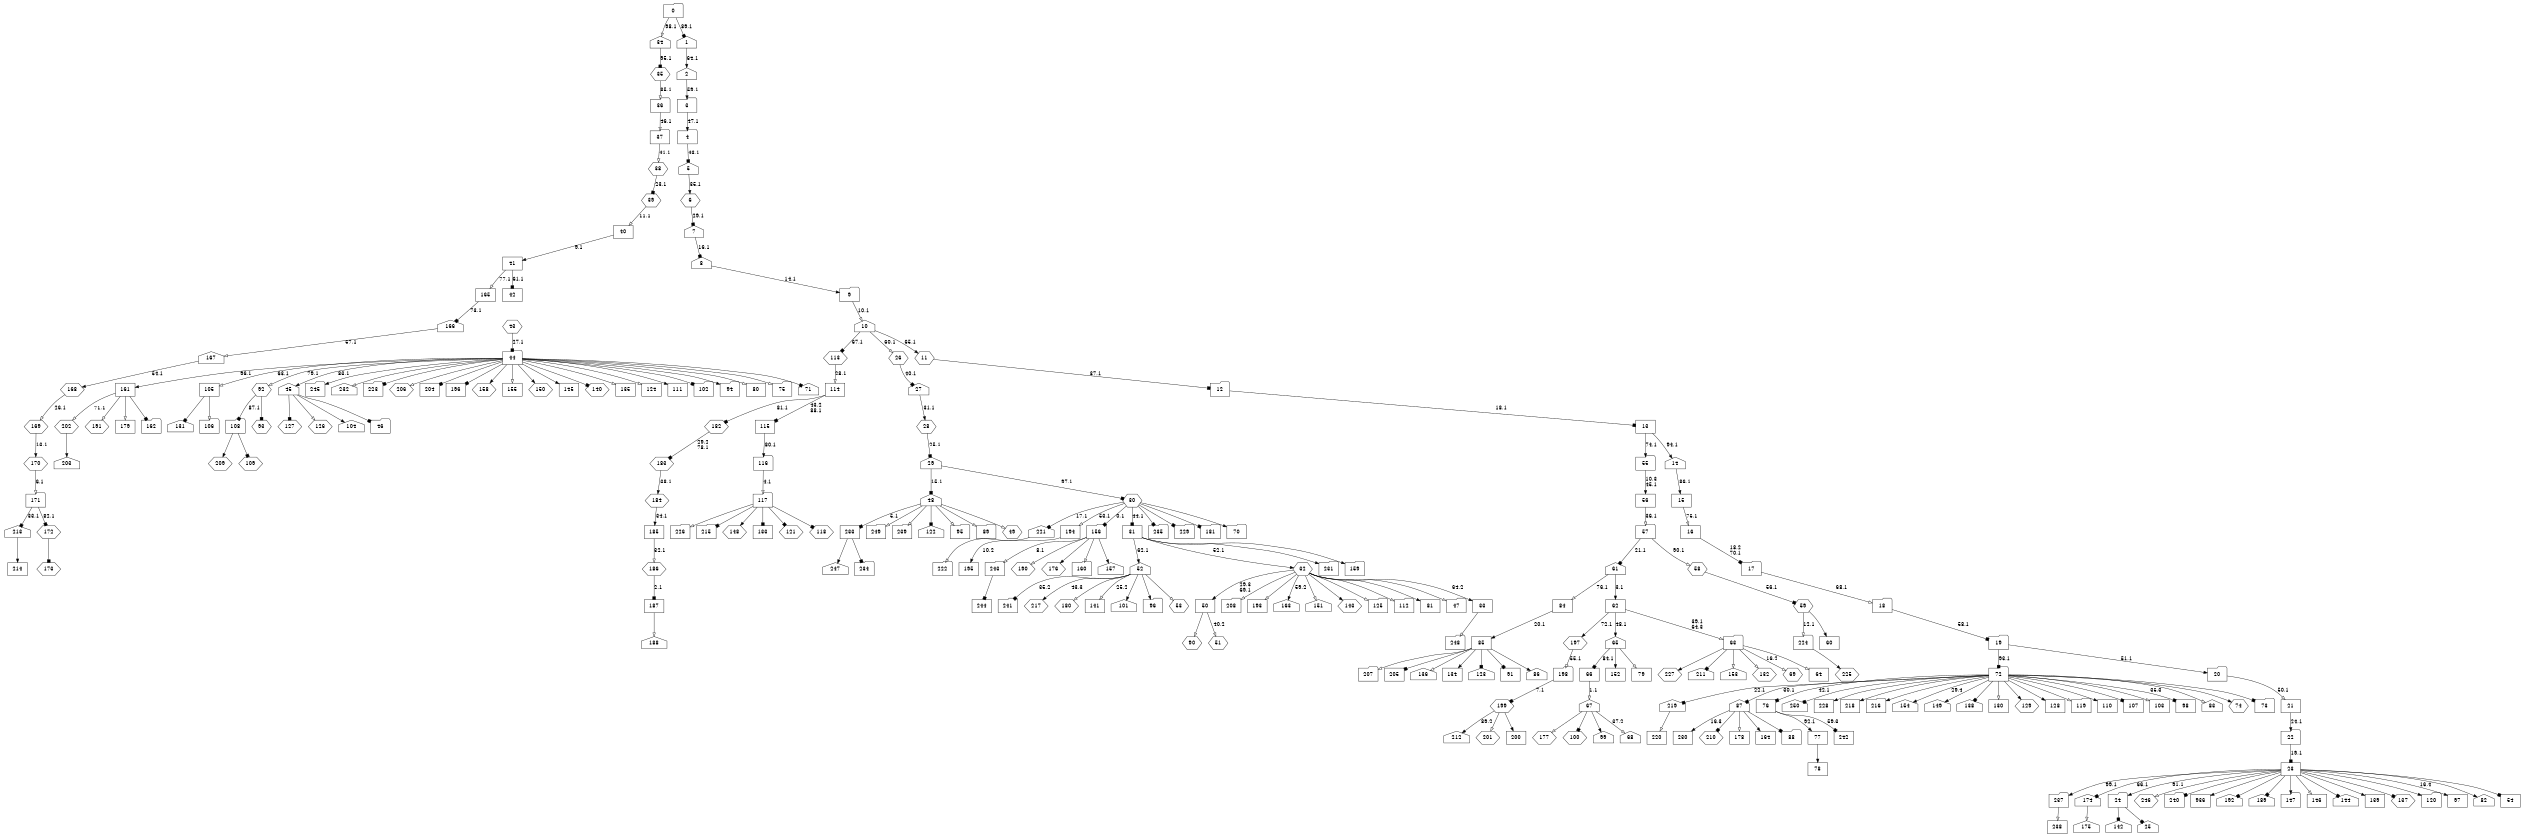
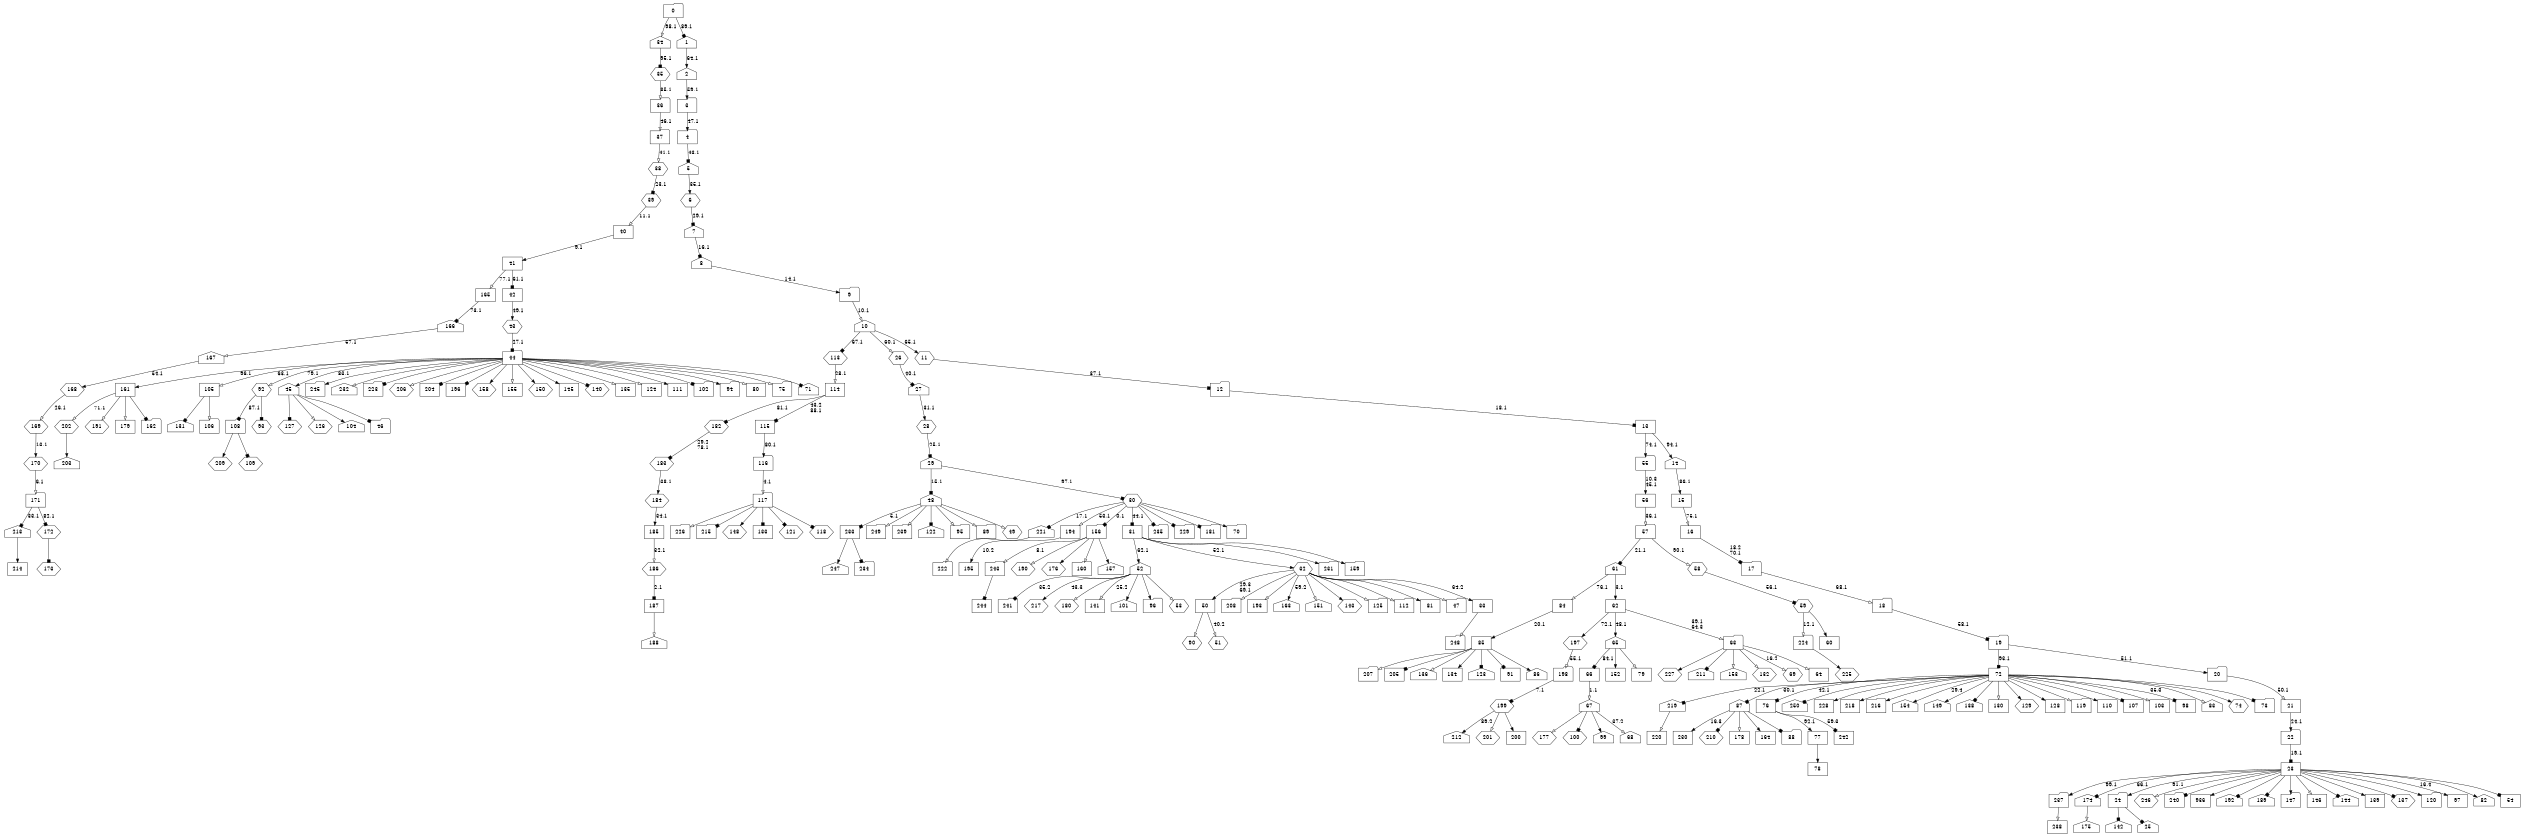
  digraph {
    node [shape=box]
    edge [arrowhead=box]
    243 [shape=folder]
    244
    237 [shape=folder]
    238
    247 [shape=house]
    233
    234 [shape=folder]
    224 [shape=folder]
    225 [shape=hexagon]
    221 [shape=house]
    222 [shape=folder]
    219 [shape=house]
    220
    213 [shape=house]
    214
    202 [shape=hexagon]
    203 [shape=house]
    199 [shape=hexagon]
    212 [shape=house]
    201 [shape=hexagon]
    200
    198 [shape=folder]
    197 [shape=hexagon]
    194
    195
    188 [shape=house]
    187
    186 [shape=hexagon]
    185
    184 [shape=hexagon]
    183 [shape=hexagon]
    182 [shape=hexagon]
    174 [shape=house]
    175 [shape=house]
    172 [shape=hexagon]
    173 [shape=hexagon]
    171 [shape=folder]
    170 [shape=hexagon]
    169 [shape=hexagon]
    168 [shape=hexagon]
    167 [shape=house]
    166 [shape=house]
    165
    161
    191 [shape=hexagon]
    179
    162 [shape=folder]
    156 [shape=folder]
    190 [shape=hexagon]
    176 [shape=hexagon]
    160 [shape=folder]
    157 [shape=house]
    117 [shape=folder]
    226 [shape=folder]
    215 [shape=folder]
    148 [shape=hexagon]
    133
    121 [shape=hexagon]
    118 [shape=hexagon]
    116 [shape=folder]
    115
    114
    113 [shape=hexagon]
    108 [shape=folder]
    209 [shape=hexagon]
    109 [shape=hexagon]
    131 [shape=house]
    105
    106 [shape=folder]
    92 [shape=hexagon]
    93 [shape=hexagon]
    87 [shape=house]
    230
    210 [shape=hexagon]
    178
    164
    88 [shape=folder]
    207 [shape=folder]
    85
    205
    136 [shape=house]
    134
    123 [shape=house]
    91
    86 [shape=house]
    84
    77
    78
    76
    242
    72 [shape=folder]
    250 [shape=house]
    228
    218
    216 [shape=folder]
    154 [shape=house]
    149 [shape=house]
    138 [shape=house]
    130
    129 [shape=hexagon]
    128
    119 [shape=folder]
    110
    107
    103
    98
    83 [shape=house]
    74 [shape=hexagon]
    73 [shape=folder]
    67 [shape=house]
    177 [shape=hexagon]
    100 [shape=hexagon]
    99 [shape=house]
    68 [shape=house]
    66
    65 [shape=house]
    152
    79
    248 [shape=folder]
    63 [shape=folder]
    227 [shape=hexagon]
    211 [shape=house]
    153 [shape=house]
    132 [shape=hexagon]
    69 [shape=hexagon]
    64
    62
    61 [shape=house]
    59 [shape=hexagon]
    60
    58 [shape=hexagon]
    57 [shape=folder]
    56
    55 [shape=folder]
    52 [shape=house]
    241 [shape=folder]
    217 [shape=hexagon]
    180 [shape=hexagon]
    141
    101 [shape=house]
    96 [shape=folder]
    53 [shape=hexagon]
    90 [shape=hexagon]
    50
    51 [shape=hexagon]
    48 [shape=house]
    249 [shape=folder]
    239 [shape=folder]
    122 [shape=house]
    95 [shape=folder]
    89 [shape=folder]
    49 [shape=hexagon]
    45 [shape=house]
    127 [shape=hexagon]
    126 [shape=hexagon]
    104 [shape=house]
    46 [shape=folder]
    44 [shape=folder]
    245 [shape=folder]
    232 [shape=house]
    223 [shape=folder]
    206 [shape=hexagon]
    204
    196
    158 [shape=hexagon]
    155
    150 [shape=hexagon]
    145
    140 [shape=hexagon]
    135
    124
    111
    102 [shape=folder]
    94 [shape=folder]
    80
    75 [shape=folder]
    71 [shape=house]
    43 [shape=hexagon]
    42
    41
    40
    39 [shape=hexagon]
    38 [shape=hexagon]
    37 [shape=folder]
    36 [shape=folder]
    35 [shape=hexagon]
    34 [shape=house]
    32 [shape=hexagon]
    208 [shape=folder]
    193
    163 [shape=house]
    151 [shape=house]
    143 [shape=hexagon]
    125 [shape=folder]
    112 [shape=folder]
    81
    47 [shape=folder]
    33
    31
    231 [shape=folder]
    159 [shape=folder]
    30 [shape=hexagon]
    235 [shape=folder]
    229 [shape=folder]
    181 [shape=folder]
    70 [shape=folder]
    29 [shape=house]
    28 [shape=hexagon]
    27 [shape=house]
    26 [shape=hexagon]
    24 [shape=folder]
    142 [shape=house]
    25 [shape=house]
    23
    246 [shape=hexagon]
    240 [shape=folder]
    n217 [label=936]
    192 [shape=house]
    189 [shape=house]
    147 [shape=folder]
    146
    144 [shape=house]
    139
    137 [shape=hexagon]
    120 [shape=folder]
    97
    82 [shape=house]
    54
    22 [shape=folder]
    21
    20 [shape=folder]
    19 [shape=folder]
    18 [shape=folder]
    17 [shape=folder]
    16
    15
    14 [shape=house]
    13
    12 [shape=folder]
    11 [shape=hexagon]
    10 [shape=house]
    9 [shape=folder]
    8 [shape=house]
    7 [shape=house]
    6 [shape=hexagon]
    5 [shape=house]
    4 [shape=folder]
    3 [shape=folder]
    2 [shape=house]
    1 [shape=house]
    0 [shape=folder]
    243 -> 244
    237 -> 238 [arrowhead=onormal]
    233 -> 247 [arrowhead=normal]
    233 -> 234
    224 -> 225 [arrowhead=normal]
    221 -> 222 [arrowhead=onormal]
    219 -> 220 [arrowhead=onormal]
    213 -> 214 [arrowhead=normal]
    202 -> 203 [arrowhead=normal]
    199 -> 212 [arrowhead=normal label="89,2"]
    199 -> 201 [arrowhead=onormal]
    199 -> 200 [arrowhead=normal]
    198 -> 199 [label="7,1"]
    197 -> 198 [arrowhead=onormal label="55,1"]
    194 -> 195 [arrowhead=normal label="10,2"]
    187 -> 188 [arrowhead=onormal]
    186 -> 187 [label="2,1"]
    185 -> 186 [arrowhead=onormal label="32,1"]
    184 -> 185 [arrowhead=normal label="34,1"]
    183 -> 184 [arrowhead=normal label="38,1"]
    182 -> 183 [label="29,2\n78,1"]
    174 -> 175 [arrowhead=onormal]
    172 -> 173
    171 -> 213 [label="33,1"]
    171 -> 172 [label="82,1"]
    170 -> 171 [arrowhead=onormal label="6,1"]
    169 -> 170 [arrowhead=normal label="13,1"]
    168 -> 169 [arrowhead=onormal label="26,1"]
    167 -> 168 [arrowhead=normal label="54,1"]
    166 -> 167 [arrowhead=onormal label="57,1"]
    165 -> 166 [label="73,1"]
    161 -> 202 [arrowhead=onormal label="71,1"]
    161 -> 191 [arrowhead=onormal]
    161 -> 179 [arrowhead=onormal]
    161 -> 162
    156 -> 243 [arrowhead=onormal label="8,1"]
    156 -> 190 [arrowhead=onormal]
    156 -> 176 [arrowhead=normal]
    156 -> 160 [arrowhead=onormal]
    156 -> 157 [arrowhead=normal]
    117 -> 226 [arrowhead=onormal]
    117 -> 215
    117 -> 148 [arrowhead=normal]
    117 -> 133
    117 -> 121
    117 -> 118
    116 -> 117 [arrowhead=onormal label="4,1"]
    115 -> 116 [arrowhead=normal label="80,1"]
    114 -> 182 [label="81,1"]
    114 -> 115 [label="43,2\n88,1"]
    113 -> 114 [arrowhead=onormal label="28,1"]
    108 -> 209 [arrowhead=normal]
    108 -> 109
    105 -> 131
    105 -> 106 [arrowhead=onormal]
    92 -> 108 [label="87,1"]
    92 -> 93
    87 -> 230 [arrowhead=normal label="16,3"]
    87 -> 210
    87 -> 178 [arrowhead=onormal]
    87 -> 164 [arrowhead=normal]
    87 -> 88
    85 -> 207 [arrowhead=onormal]
    85 -> 205
    85 -> 136 [arrowhead=onormal]
    85 -> 134 [arrowhead=normal]
    85 -> 123
    85 -> 91
    85 -> 86 [arrowhead=normal]
    84 -> 85 [arrowhead=normal label="20,1"]
    77 -> 78 [arrowhead=normal]
    76 -> 77 [arrowhead=normal label="92,1"]
    76 -> 242 [label="59,3"]
    72 -> 219 [label="22,1"]
    72 -> 87 [label="30,1"]
    72 -> 76 [label="42,1"]
    72 -> 250
    72 -> 228 [arrowhead=normal]
    72 -> 218 [arrowhead=normal]
    72 -> 216 [arrowhead=normal]
    72 -> 154 [arrowhead=normal label="29,4"]
    72 -> 149 [arrowhead=normal]
    72 -> 138
    72 -> 130 [arrowhead=onormal]
    72 -> 129 [arrowhead=normal]
    72 -> 128 [arrowhead=normal]
    72 -> 119 [arrowhead=onormal]
    72 -> 110 [arrowhead=normal]
    72 -> 107
    72 -> 103 [arrowhead=onormal]
    72 -> 98 [label="35,3"]
    72 -> 83 [arrowhead=onormal]
    72 -> 74 [arrowhead=normal]
    72 -> 73
    67 -> 177 [arrowhead=onormal]
    67 -> 100
    67 -> 99 [arrowhead=normal]
    67 -> 68 [arrowhead=onormal label="37,2"]
    66 -> 67 [arrowhead=onormal label="1,1"]
    65 -> 66 [label="84,1"]
    65 -> 152 [arrowhead=normal]
    65 -> 79 [arrowhead=onormal]
    63 -> 227 [arrowhead=normal]
    63 -> 211
    63 -> 153 [arrowhead=onormal]
    63 -> 132 [arrowhead=onormal]
    63 -> 69 [arrowhead=onormal label="16,2"]
    63 -> 64 [arrowhead=onormal]
    62 -> 197 [arrowhead=normal label="72,1"]
    62 -> 65 [arrowhead=normal label="48,1"]
    62 -> 63 [arrowhead=onormal label="39,1\n64,3"]
    61 -> 84 [arrowhead=onormal label="76,1"]
    61 -> 62 [arrowhead=normal label="3,1"]
    59 -> 224 [arrowhead=onormal label="12,1"]
    59 -> 60 [arrowhead=normal]
    58 -> 59 [label="56,1"]
    57 -> 61 [label="21,1"]
    57 -> 58 [arrowhead=onormal label="90,1"]
    56 -> 57 [arrowhead=onormal label="36,1"]
    55 -> 56 [arrowhead=normal label="10,3\n45,1"]
    52 -> 241 [label="35,2"]
    52 -> 217 [arrowhead=normal label="43,3"]
    52 -> 180 [arrowhead=onormal]
    52 -> 141 [arrowhead=onormal label="25,2"]
    52 -> 101 [arrowhead=normal]
    52 -> 96 [arrowhead=normal]
    52 -> 53 [arrowhead=onormal]
    50 -> 90 [arrowhead=onormal]
    50 -> 51 [arrowhead=onormal label="40,2"]
    48 -> 233 [label="5,1"]
    48 -> 249 [arrowhead=onormal]
    48 -> 239 [arrowhead=onormal]
    48 -> 122
    48 -> 95 [arrowhead=onormal]
    48 -> 89 [arrowhead=onormal]
    48 -> 49 [arrowhead=onormal]
    45 -> 127
    45 -> 126 [arrowhead=onormal]
    45 -> 104 [arrowhead=normal]
    45 -> 46
    44 -> 161 [arrowhead=normal label="96,1"]
    44 -> 105 [arrowhead=onormal label="63,1"]
    44 -> 92 [arrowhead=onormal label="79,1"]
    44 -> 45 [arrowhead=normal label="83,1"]
    44 -> 245 [arrowhead=normal]
    44 -> 232 [arrowhead=onormal]
    44 -> 223
    44 -> 206 [arrowhead=onormal]
    44 -> 204
    44 -> 196
    44 -> 158 [arrowhead=normal]
    44 -> 155 [arrowhead=onormal]
    44 -> 150 [arrowhead=normal]
    44 -> 145 [arrowhead=normal]
    44 -> 140
    44 -> 135 [arrowhead=onormal]
    44 -> 124 [arrowhead=onormal]
    44 -> 111 [arrowhead=normal]
    44 -> 102
    44 -> 94 [arrowhead=normal]
    44 -> 80 [arrowhead=onormal]
    44 -> 75 [arrowhead=onormal]
    44 -> 71
    43 -> 44 [label="27,1"]
+   42 -> 43 [arrowhead=normal label="49,1"]
    41 -> 165 [arrowhead=onormal label="77,1"]
    41 -> 42 [label="61,1"]
    40 -> 41 [arrowhead=normal label="9,1"]
    39 -> 40 [arrowhead=onormal label="11,1"]
    38 -> 39 [label="23,1"]
    37 -> 38 [arrowhead=onormal label="41,1"]
    36 -> 37 [arrowhead=onormal label="46,1"]
    35 -> 36 [arrowhead=onormal label="85,1"]
    34 -> 35 [label="95,1"]
    32 -> 50 [arrowhead=normal label="29,3\n69,1"]
    32 -> 208 [arrowhead=onormal]
    32 -> 193 [arrowhead=onormal]
    32 -> 163 [arrowhead=normal label="59,2"]
    32 -> 151 [arrowhead=onormal]
    32 -> 143 [arrowhead=normal]
    32 -> 125 [arrowhead=onormal]
    32 -> 112 [arrowhead=onormal]
    32 -> 81 [arrowhead=normal]
    32 -> 47 [arrowhead=onormal]
    32 -> 33 [arrowhead=normal label="64,2"]
    33 -> 248 [arrowhead=onormal]
    31 -> 52 [arrowhead=normal label="62,1"]
    31 -> 32 [arrowhead=normal label="52,1"]
    31 -> 231 [arrowhead=normal]
    31 -> 159 [arrowhead=normal]
    30 -> 221 [label="17,1"]
    30 -> 194 [arrowhead=onormal label="53,1"]
    30 -> 156 [label="0,1"]
    30 -> 31 [label="44,1"]
    30 -> 235
    30 -> 229
    30 -> 181
    30 -> 70 [arrowhead=normal]
    29 -> 48 [label="15,1"]
    29 -> 30 [label="97,1"]
    28 -> 29 [label="25,1"]
    27 -> 28 [arrowhead=normal label="31,1"]
    26 -> 27 [label="40,1"]
    24 -> 142
    24 -> 25
    23 -> 237 [arrowhead=normal label="99,1"]
    23 -> 174 [label="66,1"]
    23 -> 24 [arrowhead=normal label="91,1"]
    23 -> 246 [arrowhead=onormal]
    23 -> 240
    23 -> n217 [arrowhead=normal]
    23 -> 192
    23 -> 189
    23 -> 147 [arrowhead=normal]
    23 -> 146 [arrowhead=onormal]
    23 -> 144
    23 -> 139 [arrowhead=normal]
    23 -> 137
    23 -> 120 [arrowhead=normal]
    23 -> 97 [arrowhead=normal label="16,4"]
    23 -> 82 [arrowhead=normal]
    23 -> 54
    22 -> 23 [label="19,1"]
    21 -> 22 [arrowhead=normal label="24,1"]
    20 -> 21 [arrowhead=onormal label="50,1"]
    19 -> 72 [label="93,1"]
    19 -> 20 [arrowhead=normal label="51,1"]
    18 -> 19 [label="58,1"]
    17 -> 18 [arrowhead=onormal label="68,1"]
    16 -> 17 [label="18,2\n70,1"]
    15 -> 16 [arrowhead=onormal label="75,1"]
    14 -> 15 [arrowhead=normal label="86,1"]
    13 -> 55 [arrowhead=normal label="74,1"]
    13 -> 14 [arrowhead=normal label="94,1"]
    12 -> 13 [label="18,1"]
    11 -> 12 [label="37,1"]
    10 -> 113 [label="67,1"]
    10 -> 26 [arrowhead=onormal label="60,1"]
    10 -> 11 [arrowhead=normal label="65,1"]
    9 -> 10 [arrowhead=onormal label="10,1"]
    8 -> 9 [arrowhead=normal label="14,1"]
    7 -> 8 [label="16,1"]
    6 -> 7 [label="29,1"]
    5 -> 6 [arrowhead=normal label="35,1"]
    4 -> 5 [label="43,1"]
    3 -> 4 [arrowhead=normal label="47,1"]
    2 -> 3 [arrowhead=normal label="59,1"]
    1 -> 2 [arrowhead=normal label="64,1"]
    0 -> 34 [arrowhead=onormal label="98,1"]
    0 -> 1 [label="89,1"]
  }
